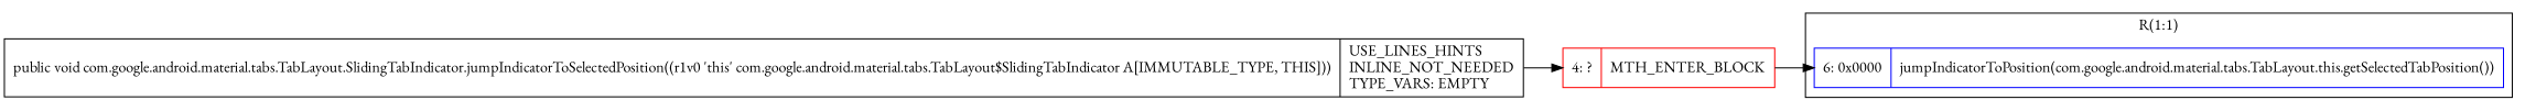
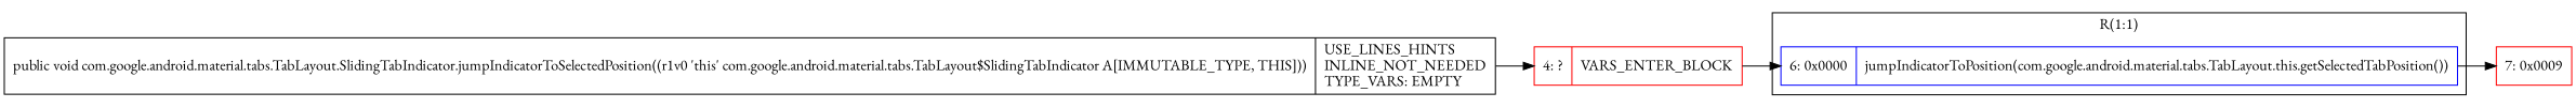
  digraph {
    fontname="EB Garamond"
    rankdir=LR
    node [color=red fontname="EB Garamond" shape=record]
    edge [fontname="EB Garamond"]
    n1 [color=blue label="{6\:\ 0x0000|jumpIndicatorToPosition(com.google.android.material.tabs.TabLayout.this.getSelectedTabPosition())\l}"]
-   n3 [label="{4\:\ ?|MTH_ENTER_BLOCK\l}"]
+   n2 [label="{7\:\ 0x0009}"]
+   n3 [label="{4\:\ ?|VARS_ENTER_BLOCK\l}"]
    n4 [label="{public void com.google.android.material.tabs.TabLayout.SlidingTabIndicator.jumpIndicatorToSelectedPosition((r1v0 'this' com.google.android.material.tabs.TabLayout$SlidingTabIndicator A[IMMUTABLE_TYPE, THIS]))  | USE_LINES_HINTS\lINLINE_NOT_NEEDED\lTYPE_VARS: EMPTY\l}" color=""]
    subgraph cluster_1 {
      label="R(1:1)"
      n1
    }
+   n1 -> n2
    n3 -> n1
    n4 -> n3
  }
